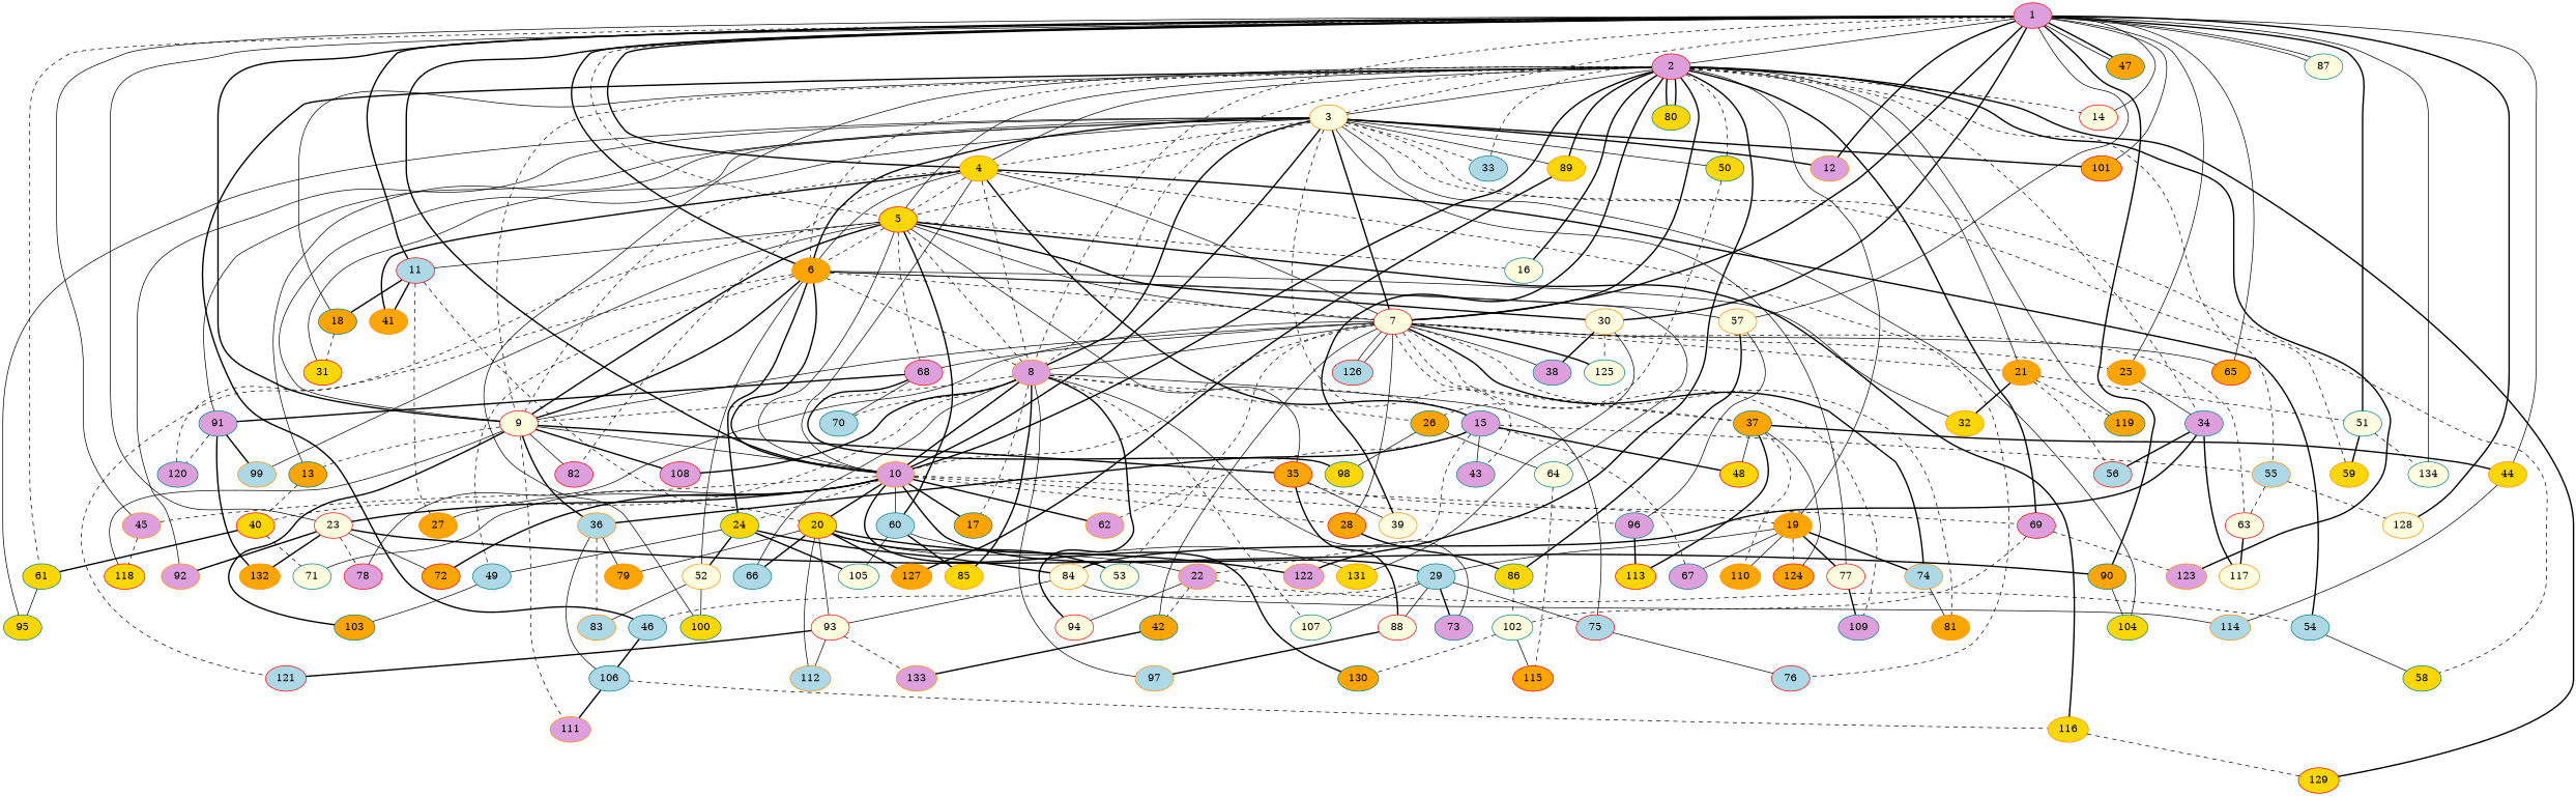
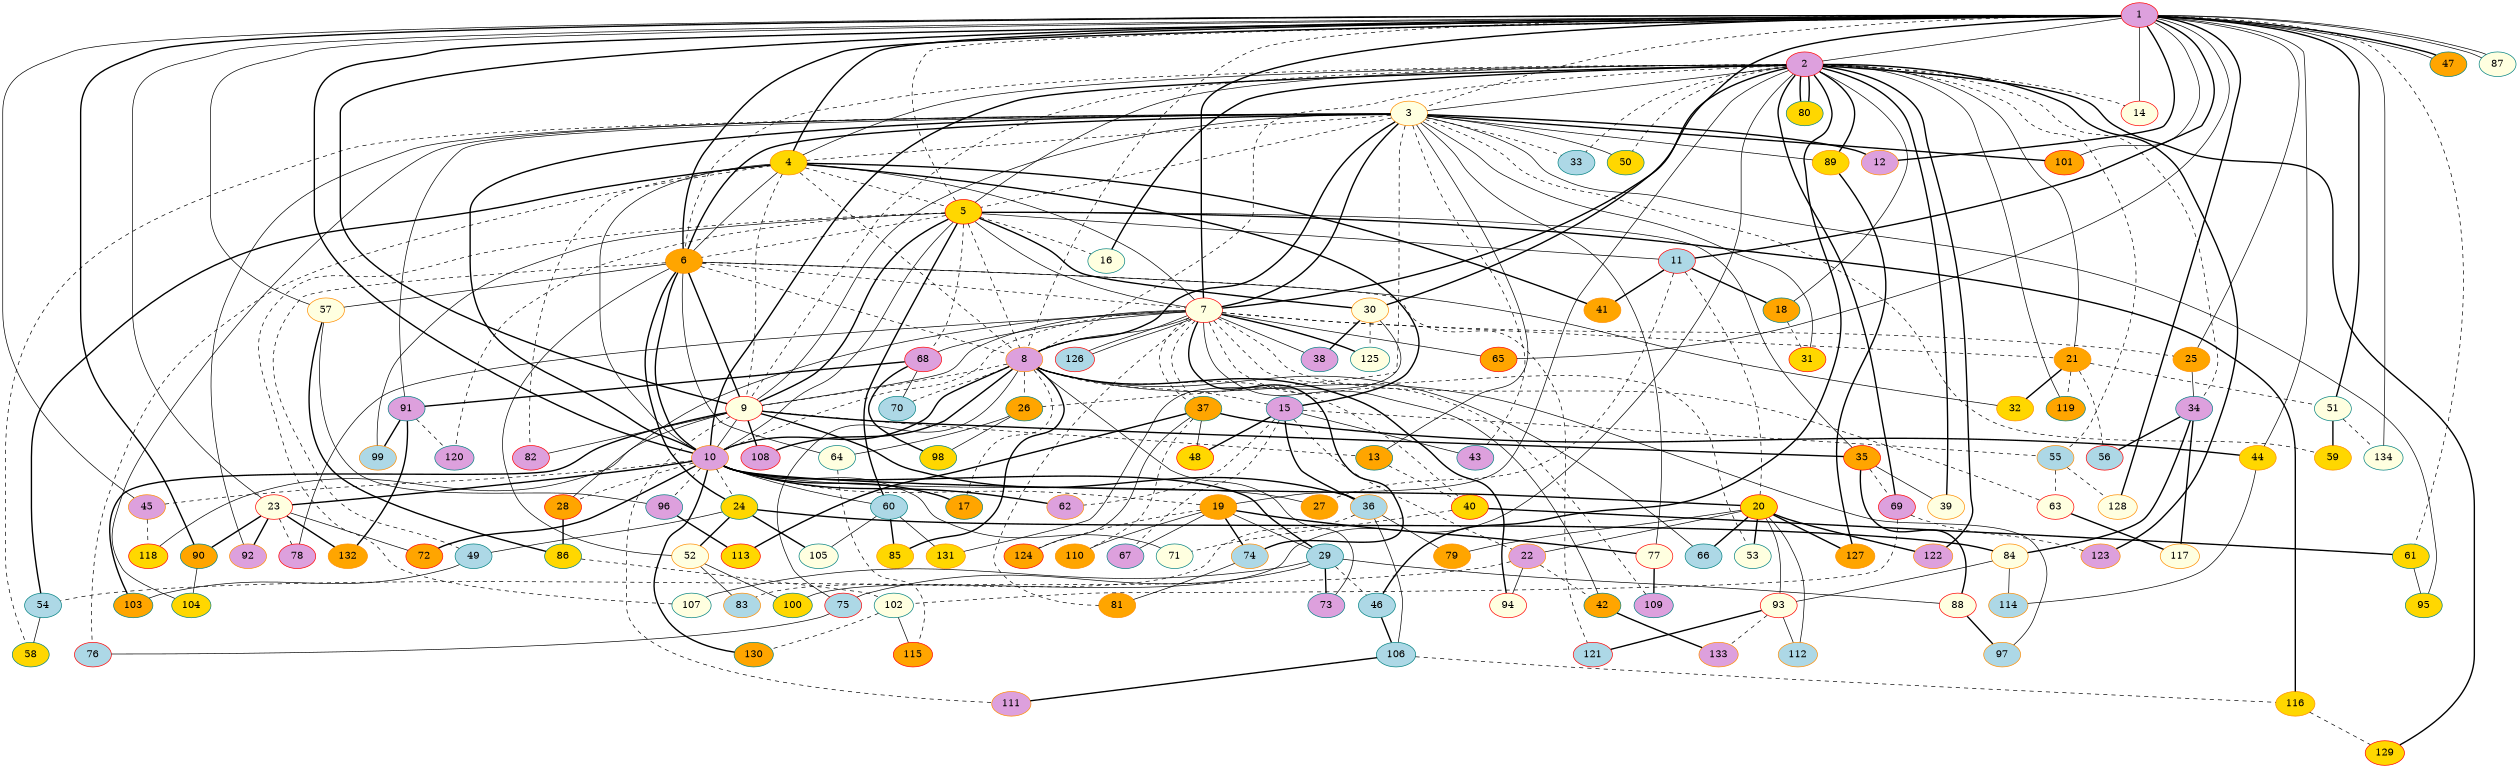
  graph {
    fontname="DejaVu Serif"
    node [color=teal fillcolor=orange fontname="DejaVu Serif" style=filled]
    edge [fontname="DejaVu Serif" style=solid]
    1 [color=red fillcolor=plum]
    2 [color=red fillcolor=plum]
    3 [color=darkorange fillcolor=lightyellow]
    4 [color=darkorange fillcolor=gold]
    5 [color=red fillcolor=gold]
    6 [color=darkorange]
    7 [color=red fillcolor=lightyellow]
    8 [color=darkorange fillcolor=plum]
    9 [color=red fillcolor=lightyellow]
    10 [color=darkorange fillcolor=plum]
    11 [color=red fillcolor=lightblue]
    12 [color=darkorange fillcolor=plum]
    14 [color=red fillcolor=lightyellow]
    23 [color=red fillcolor=lightyellow]
    25 [color=darkorange]
    30 [color=darkorange fillcolor=lightyellow]
    44 [color=darkorange fillcolor=gold]
    45 [color=darkorange fillcolor=plum]
    47
    51 [fillcolor=lightyellow]
    57 [color=darkorange fillcolor=lightyellow]
    61 [fillcolor=gold]
    65 [color=red]
    87 [fillcolor=lightyellow]
    90
    101 [color=red]
    128 [color=darkorange fillcolor=lightyellow]
    134 [fillcolor=lightyellow]
    16 [fillcolor=lightyellow]
    18
    19 [color=darkorange]
    21 [color=darkorange]
    33 [fillcolor=lightblue]
    34 [fillcolor=plum]
    39 [color=darkorange fillcolor=lightyellow]
    46 [fillcolor=lightblue]
    50 [fillcolor=gold]
    55 [color=darkorange fillcolor=lightblue]
    69 [color=red fillcolor=plum]
    80 [fillcolor=gold]
    89 [color=darkorange fillcolor=gold]
    100 [fillcolor=gold]
    119
    122 [color=darkorange fillcolor=plum]
    123 [color=darkorange fillcolor=plum]
    129 [color=red fillcolor=gold]
    13
    26
    31 [color=red fillcolor=gold]
    43 [fillcolor=plum]
    58 [fillcolor=gold]
    59 [color=darkorange fillcolor=gold]
    77 [color=red fillcolor=lightyellow]
    91 [fillcolor=plum]
    92 [color=darkorange fillcolor=plum]
    95 [fillcolor=gold]
    104 [fillcolor=gold]
    15 [fillcolor=plum]
    41 [color=darkorange]
    54 [fillcolor=lightblue]
    76 [color=red fillcolor=lightblue]
    82 [color=red fillcolor=plum]
    35 [color=red]
    60 [fillcolor=lightblue]
    68 [color=red fillcolor=plum]
    99 [color=darkorange fillcolor=lightblue]
    107 [fillcolor=lightyellow]
    116 [color=darkorange fillcolor=gold]
    120 [fillcolor=plum]
    24 [fillcolor=gold]
    32 [color=darkorange fillcolor=gold]
    49 [fillcolor=lightblue]
    52 [color=darkorange fillcolor=lightyellow]
    64 [fillcolor=lightyellow]
    121 [color=red fillcolor=lightblue]
    28 [color=red]
    37
    38 [fillcolor=plum]
    42
    53 [fillcolor=lightyellow]
    63 [color=red fillcolor=lightyellow]
    74 [color=darkorange fillcolor=lightblue]
    78 [color=red fillcolor=plum]
    81 [color=darkorange]
    109 [fillcolor=plum]
    125 [fillcolor=lightyellow]
    126 [color=red fillcolor=lightblue]
    17
    40 [color=red fillcolor=gold]
    66 [fillcolor=lightblue]
    70 [fillcolor=lightblue]
    73 [fillcolor=plum]
    75 [color=red fillcolor=lightblue]
    85 [color=darkorange fillcolor=gold]
    94 [color=red fillcolor=lightyellow]
    97 [color=darkorange fillcolor=lightblue]
    108 [color=red fillcolor=plum]
    36 [color=darkorange fillcolor=lightblue]
    103
    111 [color=darkorange fillcolor=plum]
    118 [color=red fillcolor=gold]
    20 [color=red fillcolor=gold]
    27 [color=darkorange]
    29 [fillcolor=lightblue]
    62 [color=darkorange fillcolor=plum]
    71 [fillcolor=lightyellow]
    72 [color=red]
    96 [fillcolor=plum]
    130
    132 [color=darkorange]
    131 [color=darkorange fillcolor=gold]
    114 [color=darkorange fillcolor=lightblue]
    86 [fillcolor=gold]
    67 [fillcolor=plum]
    110 [color=darkorange]
    124 [color=red]
    56 [color=red fillcolor=lightblue]
    84 [color=darkorange fillcolor=lightyellow]
    117 [color=darkorange fillcolor=lightyellow]
    106 [fillcolor=lightblue]
    102 [fillcolor=lightyellow]
    127 [color=darkorange]
    98 [fillcolor=gold]
    22 [color=darkorange fillcolor=plum]
    48 [color=red fillcolor=gold]
    88 [color=red fillcolor=lightyellow]
    105 [fillcolor=lightyellow]
    83 [color=darkorange fillcolor=lightblue]
    115 [color=red]
    113 [color=red fillcolor=gold]
    133 [color=darkorange fillcolor=plum]
    79 [color=darkorange]
    93 [color=red fillcolor=lightyellow]
    112 [color=darkorange fillcolor=lightblue]
    1 -- 2
    1 -- 3 [style=dashed]
    1 -- 4 [style=bold]
    1 -- 5 [style=dashed]
    1 -- 6 [style=bold]
    1 -- 7 [style=bold]
    1 -- 8 [style=dashed]
    1 -- 9 [style=bold]
    1 -- 10 [style=bold]
    1 -- 11 [style=bold]
    1 -- 12 [style=bold]
    1 -- 14
    1 -- 23
    1 -- 25
    1 -- 30 [style=bold]
    1 -- 44
    1 -- 45
    1 -- 47
    1 -- 47 [style=bold]
    1 -- 51 [style=bold]
    1 -- 57
    1 -- 61 [style=dashed]
    1 -- 65
    1 -- 87
    1 -- 87
    1 -- 90 [style=bold]
    1 -- 101
    1 -- 128 [style=bold]
    1 -- 134
    2 -- 3
    2 -- 4
    2 -- 5
    2 -- 6 [style=dashed]
    2 -- 7 [style=bold]
    2 -- 8 [style=dashed]
    2 -- 9 [style=dashed]
    2 -- 10 [style=bold]
    2 -- 14 [style=dashed]
    2 -- 16 [style=bold]
    2 -- 18
    2 -- 19
    2 -- 21
    2 -- 33 [style=dashed]
    2 -- 34 [style=dashed]
    2 -- 39 [style=bold]
    2 -- 46 [style=bold]
    2 -- 50 [style=dashed]
    2 -- 55 [style=dashed]
    2 -- 69 [style=bold]
    2 -- 80 [style=bold]
    2 -- 80 [style=bold]
    2 -- 89 [style=bold]
    2 -- 100
    2 -- 119
    2 -- 122 [style=bold]
    2 -- 123 [style=bold]
    2 -- 129 [style=bold]
    3 -- 4 [style=dashed]
    3 -- 5 [style=dashed]
    3 -- 6 [style=bold]
    3 -- 7 [style=bold]
    3 -- 8 [style=bold]
    3 -- 9
    3 -- 10 [style=bold]
    3 -- 12 [style=bold]
    3 -- 101 [style=bold]
    3 -- 33 [style=dashed]
    3 -- 50
    3 -- 89
    3 -- 13
-   50 -- 26 [style=dashed]
+   3 -- 26 [style=dashed]
    3 -- 31
    3 -- 43 [style=dashed]
    3 -- 58 [style=dashed]
    3 -- 59 [style=dashed]
    3 -- 77
    3 -- 91
    3 -- 92
    3 -- 95
    3 -- 104
    4 -- 5 [style=dashed]
    4 -- 6
    4 -- 7
    4 -- 8 [style=dashed]
    4 -- 9 [style=dashed]
    4 -- 10
    4 -- 15 [style=bold]
    4 -- 41 [style=bold]
    4 -- 54 [style=bold]
    4 -- 76 [style=dashed]
    4 -- 82 [style=dashed]
    5 -- 6 [style=dashed]
    5 -- 7
    5 -- 8 [style=dashed]
    5 -- 9 [style=bold]
    5 -- 10
    5 -- 11
    5 -- 30 [style=bold]
    5 -- 16 [style=dashed]
    5 -- 35
    5 -- 60 [style=bold]
    5 -- 68 [style=dashed]
    5 -- 99
-   8 -- 107 [style=dashed]
+   5 -- 107 [style=dashed]
    5 -- 116 [style=bold]
    5 -- 120 [style=dashed]
    6 -- 7 [style=dashed]
    6 -- 8 [style=dashed]
    6 -- 9 [style=bold]
    6 -- 10 [style=bold]
    6 -- 57
    6 -- 24 [style=bold]
    6 -- 32
    6 -- 49 [style=dashed]
    6 -- 52
    6 -- 64
    6 -- 121 [style=dashed]
    7 -- 8
    7 -- 9
    7 -- 10 [style=dashed]
    7 -- 25 [style=dashed]
    7 -- 65
    7 -- 21 [style=dashed]
    7 -- 68
    7 -- 28
    7 -- 37 [style=dashed]
    7 -- 37 [style=dashed]
    7 -- 38
    7 -- 42
    7 -- 53 [style=dashed]
    7 -- 63 [style=dashed]
    7 -- 74 [style=bold]
    7 -- 78
    7 -- 81 [style=dashed]
    7 -- 109 [style=dashed]
    7 -- 125 [style=bold]
    7 -- 126
    7 -- 126
    8 -- 9 [style=dashed]
    8 -- 10 [style=bold]
    8 -- 26 [style=dashed]
    8 -- 15 [style=dashed]
    8 -- 17 [style=dashed]
    8 -- 40 [style=dashed]
    8 -- 66
    8 -- 70 [style=dashed]
    8 -- 73
    8 -- 75
    8 -- 85 [style=bold]
    8 -- 94 [style=bold]
    8 -- 97
    8 -- 108 [style=bold]
    9 -- 10
    9 -- 13 [style=dashed]
    9 -- 82
    9 -- 35 [style=bold]
    9 -- 108 [style=bold]
    9 -- 36 [style=bold]
    9 -- 103 [style=bold]
    9 -- 111 [style=dashed]
    9 -- 118
    10 -- 23 [style=bold]
    10 -- 45 [style=dashed]
    10 -- 19 [style=dashed]
    10 -- 60
    10 -- 24 [style=dashed]
    10 -- 28 [style=dashed]
    10 -- 17 [style=bold]
    10 -- 20 [style=bold]
    10 -- 27
    10 -- 29 [style=bold]
    10 -- 62 [style=bold]
    10 -- 71
    10 -- 72 [style=bold]
    10 -- 96 [style=dashed]
    10 -- 130 [style=bold]
    11 -- 18 [style=bold]
    11 -- 41 [style=bold]
    11 -- 20 [style=dashed]
    11 -- 27 [style=dashed]
    23 -- 90 [style=bold]
    23 -- 92 [style=bold]
    23 -- 78 [style=dashed]
    23 -- 72
    23 -- 132 [style=bold]
    25 -- 34
    30 -- 38 [style=bold]
    30 -- 125 [style=dashed]
    30 -- 131
    44 -- 114
    45 -- 118 [style=dashed]
    51 -- 134 [style=dashed]
    51 -- 59 [style=bold]
    57 -- 96
    57 -- 86 [style=bold]
    61 -- 95
    90 -- 104
    18 -- 31 [style=dashed]
    19 -- 77 [style=bold]
    19 -- 74 [style=bold]
    19 -- 29
    19 -- 67
    19 -- 110
    19 -- 124 [style=dashed]
    21 -- 51 [style=dashed]
    21 -- 119 [style=dashed]
    21 -- 32 [style=bold]
    21 -- 56 [style=dashed]
    34 -- 56 [style=bold]
    34 -- 84 [style=bold]
    34 -- 117 [style=bold]
    46 -- 106 [style=bold]
    55 -- 128 [style=dashed]
    55 -- 63 [style=dashed]
    69 -- 123 [style=dashed]
    69 -- 102 [style=dashed]
    89 -- 127 [style=bold]
    13 -- 40 [style=dashed]
    26 -- 64
    26 -- 98
    77 -- 109 [style=bold]
    91 -- 99 [style=bold]
    91 -- 120 [style=dashed]
    91 -- 132 [style=bold]
    15 -- 55 [style=dashed]
    15 -- 43
    15 -- 36 [style=bold]
    15 -- 62 [style=dashed]
    15 -- 67 [style=dashed]
    15 -- 22 [style=dashed]
    15 -- 48 [style=bold]
    54 -- 58
    35 -- 39
    35 -- 69 [style=dashed]
    35 -- 88 [style=bold]
    60 -- 85 [style=bold]
    60 -- 131
    60 -- 105
    68 -- 91 [style=bold]
    68 -- 70
    68 -- 98 [style=bold]
    116 -- 129 [style=dashed]
    24 -- 49
    24 -- 52 [style=bold]
    24 -- 84 [style=bold]
    24 -- 105 [style=bold]
    49 -- 103
    52 -- 100
    52 -- 83
    64 -- 115 [style=dashed]
    28 -- 86 [style=bold]
    37 -- 44 [style=bold]
    37 -- 110 [style=dashed]
    37 -- 124
    37 -- 48
    37 -- 113 [style=bold]
    42 -- 133 [style=bold]
    63 -- 117 [style=bold]
    74 -- 81
    40 -- 61 [style=bold]
    40 -- 71 [style=dashed]
    75 -- 76
    36 -- 106
    36 -- 83 [style=dashed]
    36 -- 79
    20 -- 122 [style=bold]
    20 -- 53 [style=bold]
    20 -- 66 [style=bold]
    20 -- 127 [style=bold]
    20 -- 22
    20 -- 79
    20 -- 93
    20 -- 112
    29 -- 46 [style=dashed]
    29 -- 107
    29 -- 73 [style=bold]
    29 -- 75
    29 -- 88
    96 -- 113 [style=bold]
    86 -- 102 [style=dashed]
    84 -- 114
    84 -- 93
    106 -- 116 [style=dashed]
    106 -- 111 [style=bold]
    102 -- 130 [style=dashed]
    102 -- 115
    22 -- 54 [style=dashed]
    22 -- 42 [style=dashed]
    22 -- 94
    88 -- 97 [style=bold]
    93 -- 121 [style=bold]
    93 -- 133 [style=dashed]
    93 -- 112
  }
